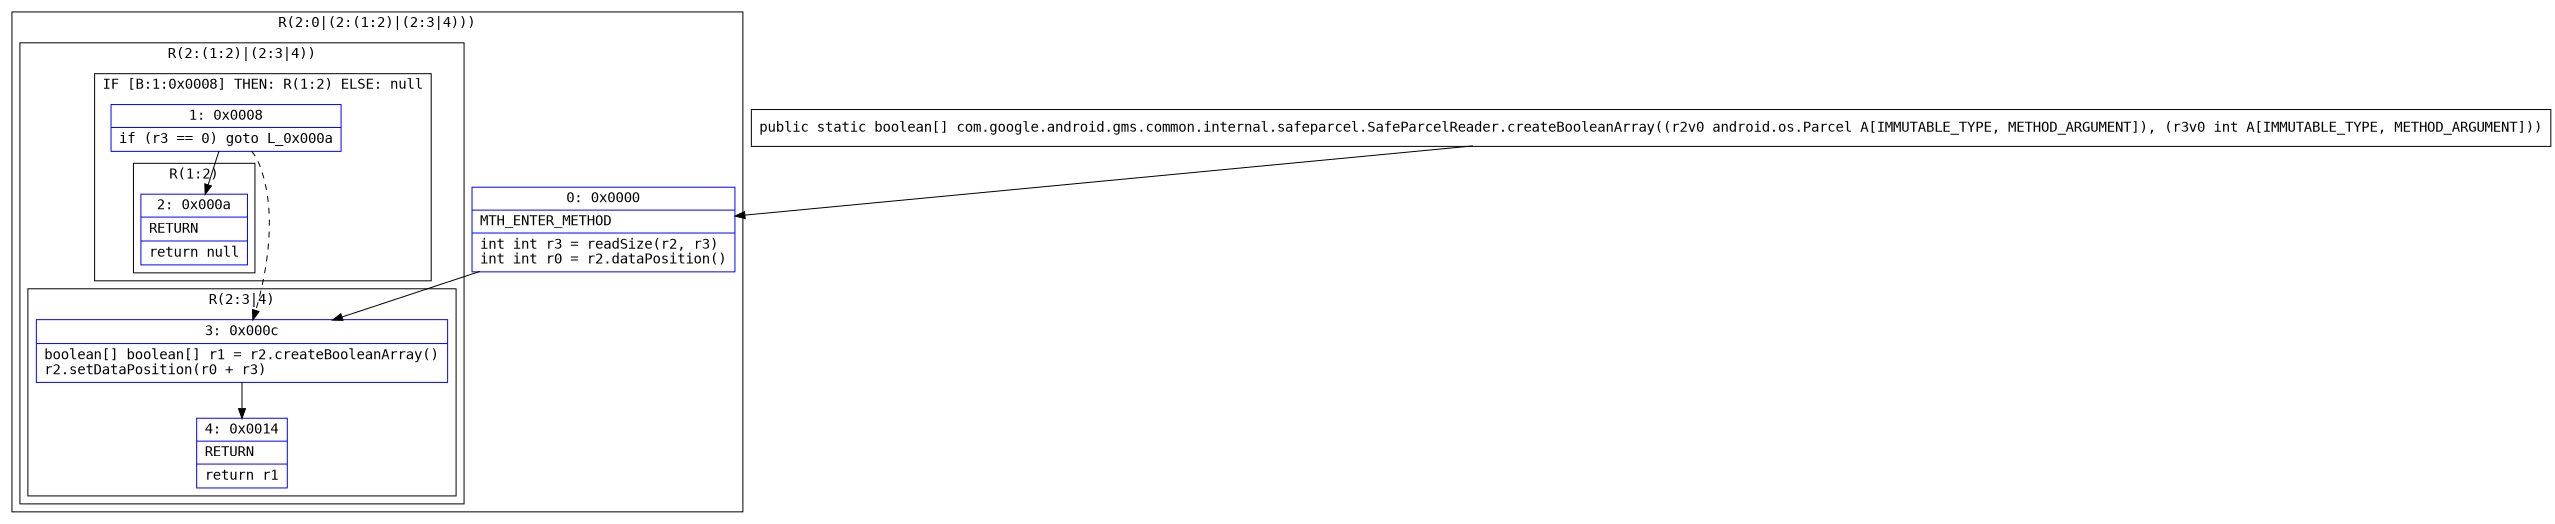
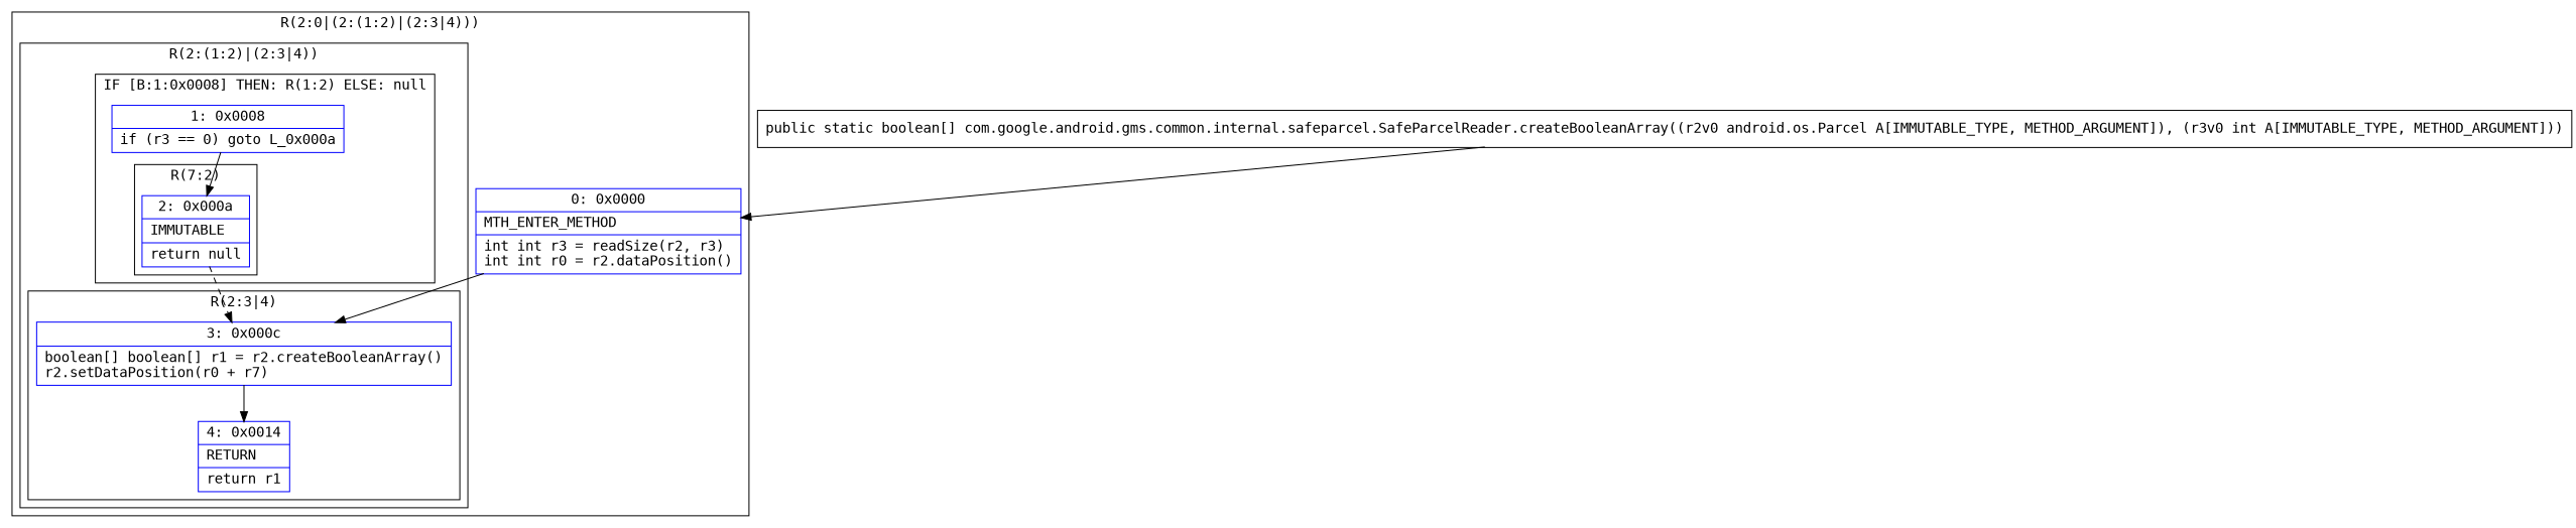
  digraph {
    fontname="DejaVu Sans Mono"
    node [color=blue fontname="DejaVu Sans Mono" shape=record]
    edge [fontname="DejaVu Sans Mono"]
-   n1 [label="{2\:\ 0x000a|RETURN\l|return null\l}"]
+   n1 [label="{2\:\ 0x000a|IMMUTABLE\l|return null\l}"]
    n2 [label="{1\:\ 0x0008|if (r3 == 0) goto L_0x000a\l}"]
-   n3 [label="{3\:\ 0x000c|boolean[] boolean[] r1 = r2.createBooleanArray()\lr2.setDataPosition(r0 + r3)\l}"]
+   n3 [label="{3\:\ 0x000c|boolean[] boolean[] r1 = r2.createBooleanArray()\lr2.setDataPosition(r0 + r7)\l}"]
    n4 [label="{4\:\ 0x0014|RETURN\l|return r1\l}"]
    n5 [label="{0\:\ 0x0000|MTH_ENTER_METHOD\l|int int r3 = readSize(r2, r3)\lint int r0 = r2.dataPosition()\l}"]
    n6 [label="{public static boolean[] com.google.android.gms.common.internal.safeparcel.SafeParcelReader.createBooleanArray((r2v0 android.os.Parcel A[IMMUTABLE_TYPE, METHOD_ARGUMENT]), (r3v0 int A[IMMUTABLE_TYPE, METHOD_ARGUMENT])) }" color=""]
    subgraph cluster_1 {
      label="R(2:0|(2:(1:2)|(2:3|4)))"
      n5
      subgraph cluster_2 {
        label="R(2:(1:2)|(2:3|4))"
        subgraph cluster_3 {
          label="IF [B:1:0x0008] THEN: R(1:2) ELSE: null"
          n2
          subgraph cluster_4 {
-           label="R(1:2)"
+           label="R(7:2)"
            n1
          }
        }
        subgraph cluster_5 {
          label="R(2:3|4)"
          n3
          n4
        }
      }
    }
    n2 -> n1
-   n2 -> n3 [style=dashed]
+   n1 -> n3 [style=dashed]
    n3 -> n4
    n5 -> n3
    n6 -> n5
  }
